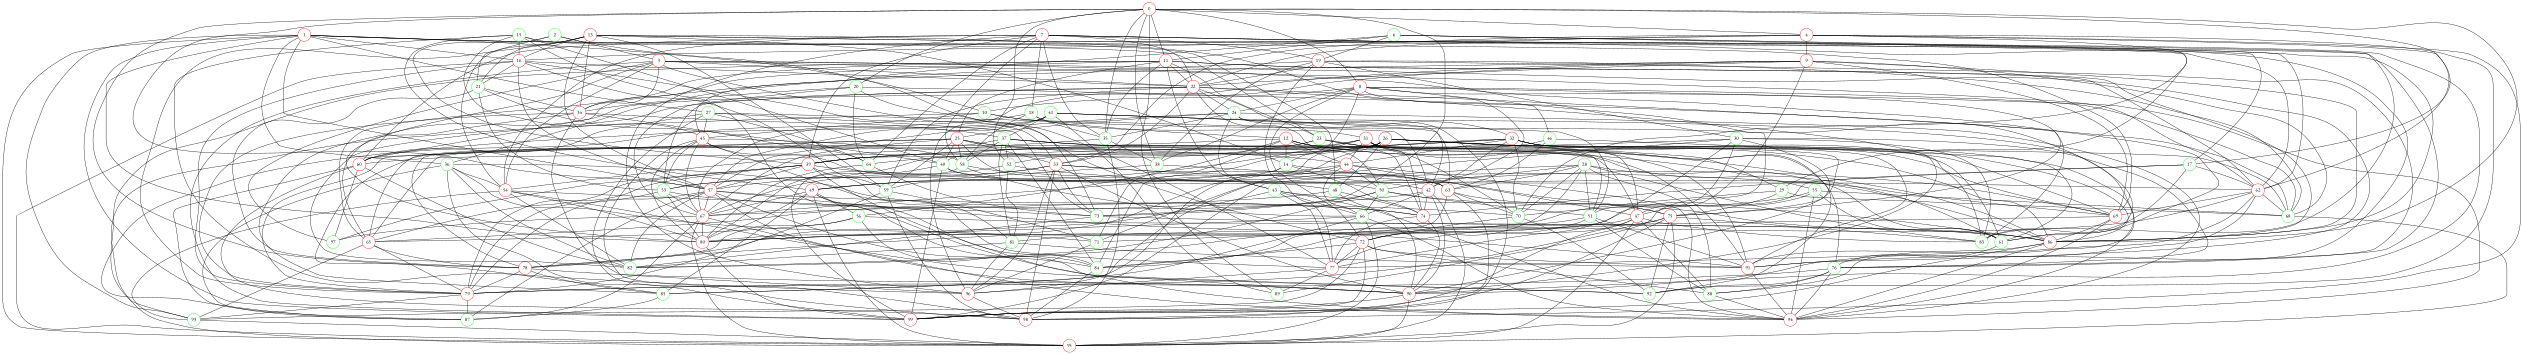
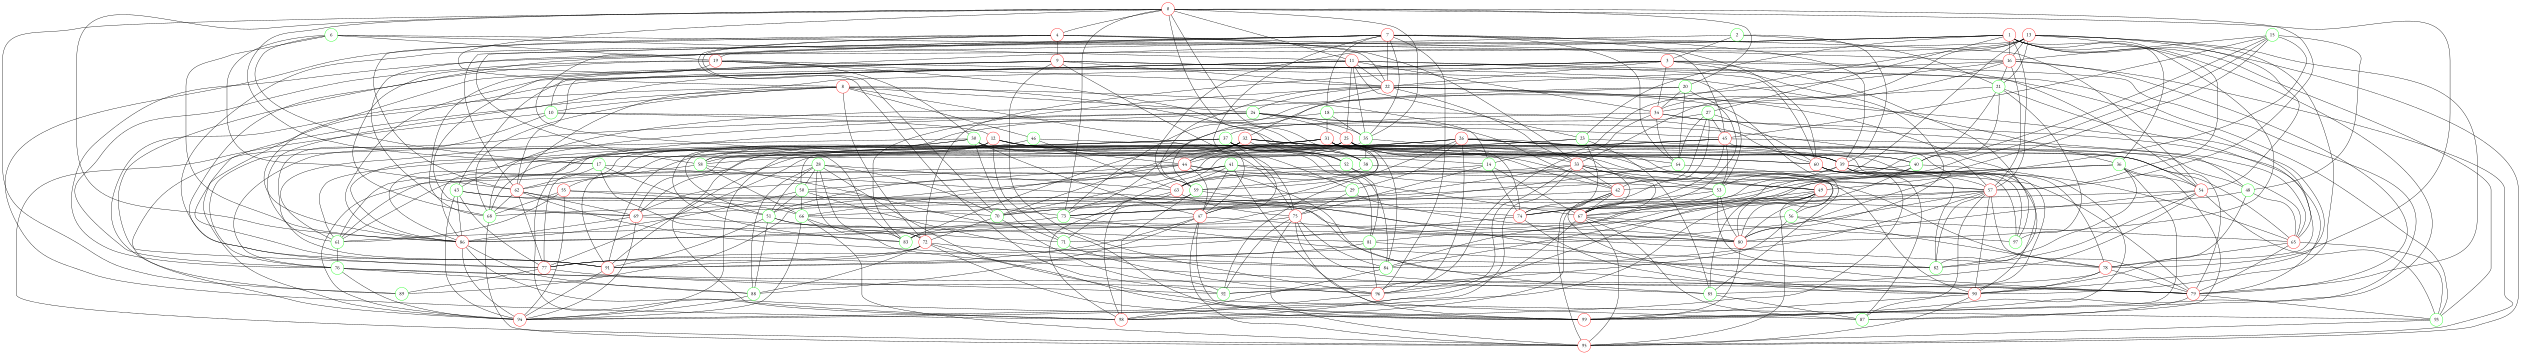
  graph {
    fontname="EB Garamond"
    node [color=green fillcolor=white fixedsize=true fontname="EB Garamond" shape=circle style=filled]
    edge [fontname="EB Garamond"]
    0 [color=red]
    35
    38
    78 [color=red]
    89
    73
    86 [color=red]
    4 [color=red]
    52
    57 [color=red]
    8 [color=red]
    11 [color=red]
    17
    20
    98 [color=red]
    54 [color=red]
    49 [color=red]
    63 [color=red]
    85
    79 [color=red]
    90 [color=red]
    82
    94 [color=red]
    99 [color=red]
    88
    92
    70
    16 [color=red]
    33 [color=red]
    62 [color=red]
    22 [color=red]
    9 [color=red]
    53
    81
    69 [color=red]
    67 [color=red]
    84
    87
    91 [color=red]
    75 [color=red]
    72 [color=red]
    68
    24
    10
    14
    46
    93
    34 [color=red]
    25 [color=red]
    43
    60 [color=red]
    23
    83
    74 [color=red]
    51
    64
    80 [color=red]
    95 [color=red]
    56
    97
    65 [color=red]
    61
    76
    77 [color=red]
    96 [color=red]
    21
    59
    42 [color=red]
    32 [color=red]
    50
    47 [color=red]
    40
    71
    66
    37
    58
    44 [color=red]
    12 [color=red]
    45 [color=red]
    39 [color=red]
-   55
+   55 [color=red]
    48
    1 [color=red]
    36
    27
    2
    3 [color=red]
    18
    31 [color=red]
    6
    19 [color=red]
    30
    7 [color=red]
    29
    13 [color=red]
    15
    26 [color=red]
    28
    41
    0 -- 35
    0 -- 38
    0 -- 78
    0 -- 89
    0 -- 73
    0 -- 86
    0 -- 4
    0 -- 52
    0 -- 57
    0 -- 8
    0 -- 11
    0 -- 17
    0 -- 20
    35 -- 38
    35 -- 98
    35 -- 54
    38 -- 49
    38 -- 63
    78 -- 85
    78 -- 79
    78 -- 90
    73 -- 86
    73 -- 82
    86 -- 94
    86 -- 99
    86 -- 88
    4 -- 98
    4 -- 92
    4 -- 70
    4 -- 16
    4 -- 33
    4 -- 62
    4 -- 22
    4 -- 9
    52 -- 53
    52 -- 81
    52 -- 69
    57 -- 79
    57 -- 90
    57 -- 82
    57 -- 70
    57 -- 67
    57 -- 84
    57 -- 87
    57 -- 91
    8 -- 38
    8 -- 89
    8 -- 94
    8 -- 75
    8 -- 72
    8 -- 68
    8 -- 24
    8 -- 10
    8 -- 14
    8 -- 46
    11 -- 35
    11 -- 86
    11 -- 62
    11 -- 22
    11 -- 93
    11 -- 34
    11 -- 25
    11 -- 43
    11 -- 60
    11 -- 23
    17 -- 62
    17 -- 83
    17 -- 74
    17 -- 51
    20 -- 73
    20 -- 67
    20 -- 68
    20 -- 34
    20 -- 64
    54 -- 73
    54 -- 82
    54 -- 92
    54 -- 93
    54 -- 80
    49 -- 85
    49 -- 94
    49 -- 67
    49 -- 84
    49 -- 80
    49 -- 95
    49 -- 56
    63 -- 98
-   63 -- 82
    63 -- 70
    63 -- 75
    85 -- 87
    79 -- 87
    79 -- 93
    90 -- 99
    90 -- 95
    88 -- 94
    70 -- 92
    70 -- 72
    16 -- 57
    16 -- 79
    16 -- 33
    16 -- 22
    16 -- 95
    16 -- 21
    16 -- 59
    33 -- 73
    33 -- 98
    33 -- 63
    33 -- 90
    33 -- 53
    33 -- 67
    33 -- 96
    33 -- 42
    62 -- 90
    62 -- 69
    62 -- 84
    62 -- 68
    62 -- 77
    22 -- 85
    22 -- 90
    22 -- 82
    22 -- 33
    22 -- 24
    22 -- 83
    22 -- 59
    22 -- 32
-   22 -- 50
    9 -- 86
    9 -- 22
    9 -- 53
    9 -- 69
    9 -- 68
    9 -- 65
    9 -- 96
    9 -- 47
    53 -- 79
    53 -- 67
    53 -- 74
    53 -- 80
    81 -- 82
    81 -- 91
    81 -- 96
    69 -- 86
    69 -- 94
    69 -- 81
    67 -- 94
    67 -- 87
    67 -- 80
    67 -- 95
    67 -- 97
    84 -- 98
    91 -- 94
    75 -- 79
    75 -- 99
    75 -- 92
    75 -- 84
    75 -- 83
    75 -- 95
    72 -- 99
    72 -- 88
    72 -- 84
    72 -- 91
    72 -- 93
    72 -- 77
    68 -- 95
    24 -- 35
    24 -- 57
    24 -- 98
    24 -- 94
    24 -- 25
    24 -- 43
    24 -- 42
    10 -- 91
    10 -- 95
    10 -- 12
    10 -- 45
    14 -- 67
    14 -- 75
    14 -- 74
    14 -- 59
    46 -- 63
    46 -- 60
    46 -- 61
    93 -- 95
    34 -- 79
    34 -- 64
    34 -- 65
    34 -- 96
    34 -- 37
    25 -- 79
    25 -- 33
    25 -- 67
    25 -- 60
    25 -- 61
    25 -- 59
    25 -- 50
    25 -- 40
    25 -- 58
    25 -- 44
    43 -- 86
    43 -- 94
    43 -- 80
    43 -- 77
    43 -- 66
    60 -- 98
    60 -- 82
    60 -- 87
    60 -- 97
    23 -- 86
    23 -- 85
    23 -- 91
    23 -- 74
    23 -- 39
    74 -- 90
    74 -- 77
    51 -- 88
    51 -- 91
    51 -- 72
    51 -- 71
    64 -- 73
    64 -- 80
    80 -- 99
    56 -- 78
    56 -- 92
    56 -- 65
    56 -- 61
    65 -- 78
    65 -- 79
    65 -- 93
    61 -- 76
    76 -- 79
    76 -- 94
    76 -- 88
    76 -- 92
    77 -- 89
    77 -- 96
    96 -- 98
    21 -- 78
    21 -- 53
    21 -- 34
+   21 -- 97
    21 -- 40
    59 -- 98
    59 -- 79
    59 -- 71
    42 -- 90
    42 -- 67
    42 -- 74
    42 -- 95
    42 -- 66
    32 -- 52
    32 -- 49
    32 -- 90
    32 -- 70
    32 -- 91
    32 -- 83
    32 -- 64
    32 -- 61
    32 -- 42
    32 -- 44
    50 -- 73
    50 -- 86
    50 -- 82
    50 -- 51
    50 -- 66
    47 -- 78
    47 -- 99
    47 -- 88
    47 -- 83
    47 -- 95
    47 -- 77
    40 -- 86
    40 -- 63
    40 -- 99
    40 -- 80
    71 -- 96
    66 -- 85
    66 -- 94
    66 -- 80
    66 -- 95
    37 -- 86
    37 -- 52
    37 -- 81
    37 -- 84
    37 -- 68
    37 -- 65
    37 -- 47
    37 -- 58
    58 -- 99
    58 -- 62
    58 -- 66
    44 -- 78
    44 -- 85
    44 -- 94
    44 -- 50
    44 -- 47
    44 -- 66
    12 -- 14
    12 -- 51
    12 -- 56
    12 -- 76
    12 -- 71
    12 -- 44
    12 -- 39
    12 -- 55
    45 -- 98
    45 -- 53
    45 -- 67
    45 -- 80
    45 -- 77
    45 -- 58
    45 -- 48
    39 -- 57
    39 -- 79
    39 -- 90
    39 -- 81
    39 -- 69
    39 -- 97
    39 -- 65
    55 -- 94
    55 -- 70
    55 -- 68
    55 -- 80
    55 -- 61
    48 -- 90
    48 -- 74
    48 -- 65
    1 -- 57
    1 -- 99
    1 -- 16
    1 -- 69
    1 -- 91
    1 -- 10
    1 -- 93
    1 -- 23
    1 -- 80
    1 -- 95
    1 -- 36
    1 -- 27
    36 -- 54
    36 -- 82
    36 -- 99
    36 -- 87
    36 -- 74
    36 -- 71
    27 -- 73
    27 -- 98
    27 -- 60
    27 -- 64
    27 -- 42
    27 -- 45
    2 -- 77
    2 -- 21
    2 -- 39
    2 -- 3
    3 -- 54
    3 -- 99
    3 -- 62
    3 -- 22
    3 -- 91
    3 -- 72
    3 -- 34
    3 -- 80
    3 -- 97
    3 -- 61
    18 -- 35
    18 -- 60
    18 -- 58
    18 -- 31
    31 -- 78
    31 -- 49
    31 -- 70
    31 -- 69
    31 -- 84
    31 -- 91
    31 -- 74
    31 -- 47
    31 -- 44
    6 -- 86
    6 -- 11
    6 -- 17
    6 -- 62
    6 -- 45
    6 -- 19
    19 -- 38
    19 -- 22
    19 -- 68
    19 -- 76
    19 -- 77
    19 -- 36
    19 -- 30
    30 -- 75
    30 -- 83
    30 -- 76
    30 -- 77
    30 -- 47
    30 -- 71
    30 -- 39
    7 -- 35
    7 -- 54
    7 -- 62
    7 -- 22
    7 -- 60
    7 -- 83
    7 -- 64
    7 -- 96
    7 -- 58
    7 -- 39
    7 -- 18
    7 -- 19
    7 -- 29
    29 -- 75
    29 -- 68
    29 -- 80
    13 -- 57
    13 -- 54
    13 -- 79
    13 -- 90
    13 -- 16
    13 -- 14
    13 -- 34
    13 -- 76
    13 -- 21
    13 -- 59
    13 -- 42
    15 -- 49
    15 -- 16
    15 -- 84
    15 -- 96
    15 -- 40
    15 -- 45
    15 -- 48
    26 -- 86
    26 -- 57
    26 -- 94
    26 -- 92
    26 -- 69
    26 -- 65
    26 -- 96
    26 -- 40
    26 -- 39
    26 -- 48
    26 -- 29
    28 -- 63
    28 -- 99
    28 -- 88
    28 -- 70
    28 -- 72
    28 -- 83
    28 -- 51
    28 -- 61
    28 -- 50
    41 -- 89
    41 -- 57
    41 -- 63
    41 -- 67
    41 -- 87
    41 -- 51
    41 -- 61
-   41 -- 37
+   41 -- 47
  }
